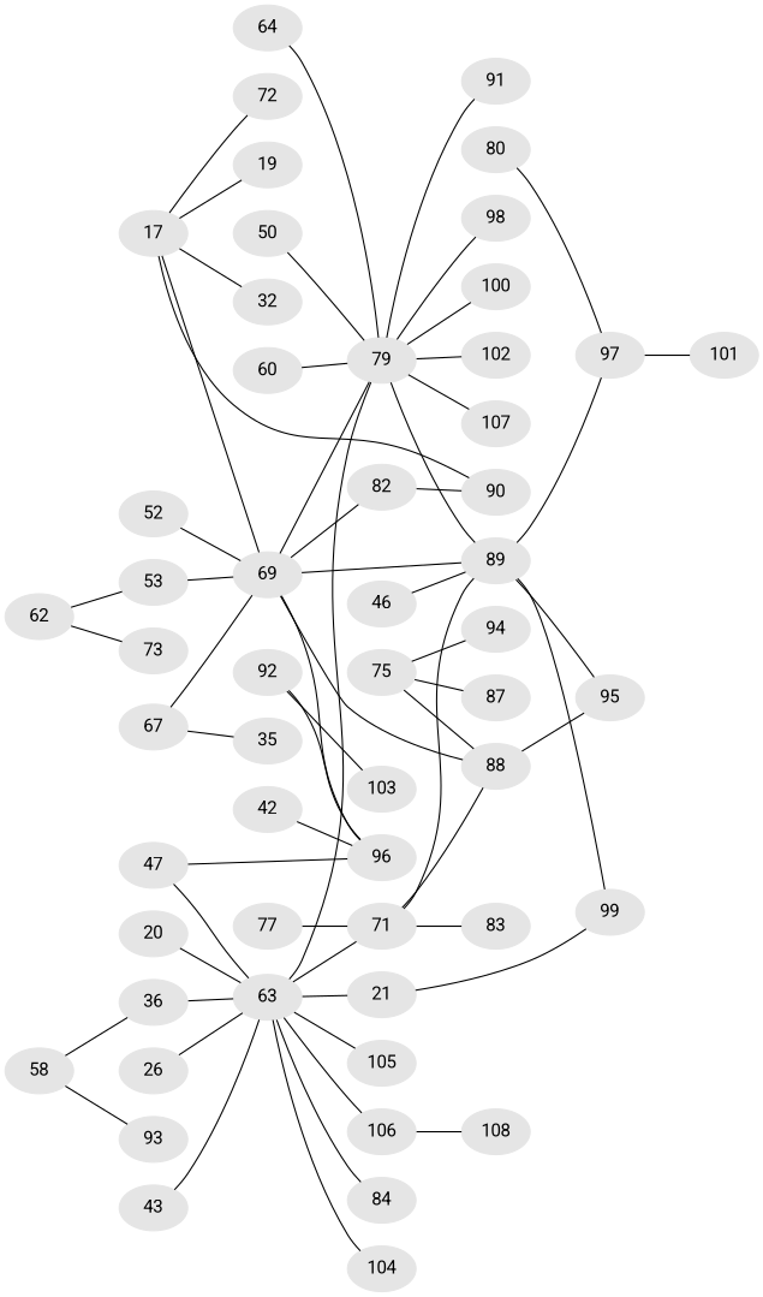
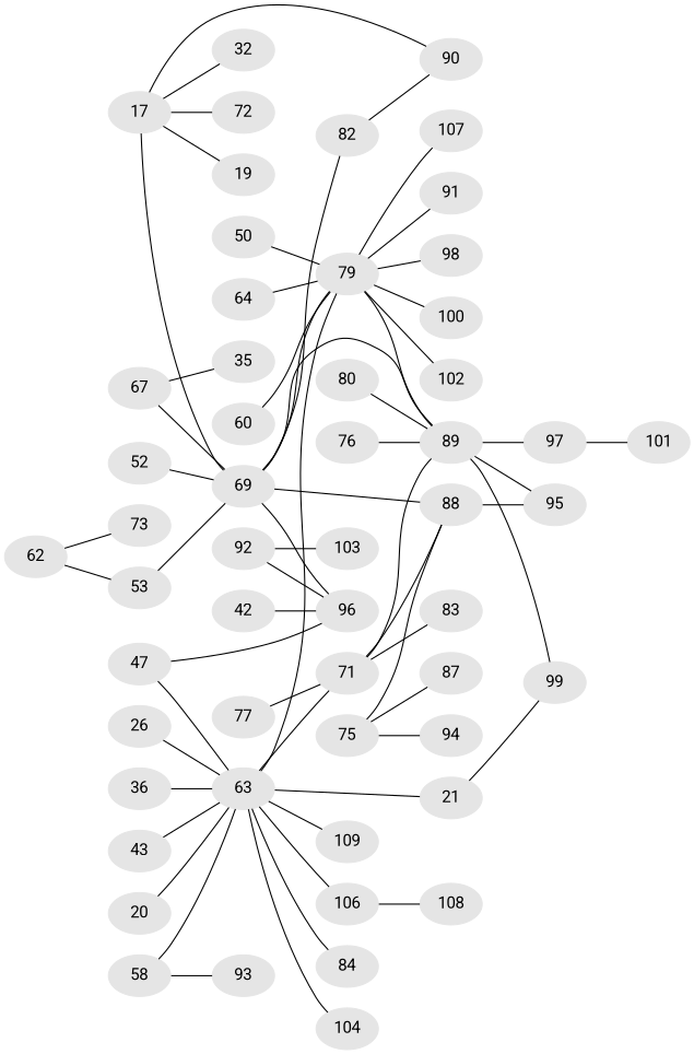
  graph {
    fontname=Roboto
    rankdir=LR
    node [color=gray90 fontname=Roboto style=filled]
    edge [fontname=Roboto]
    17 [super="+13"]
    19
    32
    69 [super="+4+5"]
    72 [super="+39"]
    90 [super="+30"]
    96 [super="+23"]
    79 [super="+54+16+70+46+71"]
    82 [super="+10"]
    88 [super="+74+86"]
    89 [super="+66"]
    63 [super="+34+8"]
    n13 [label=71 super="+31"]
    n14 [label=21 super="+48+51"]
    84
    104 [super="+11"]
-   105
+   105 [label=109]
    106 [super="+55"]
    20
    26
    36
    42
    43
    47
    91
    98
    100
    102
    107
    50
    52
    53
    58
    93
    60
    62
    73
    83
    99
    108
    64 [super="+40"]
    67 [super="+61"]
    n43 [label=35]
    95
    97
    75 [super="+56"]
    87
    94
-   76 [label=46]
+   76
    77
    80
    101
    92 [super="+18"]
    103
    17 -- 19
    17 -- 32
    17 -- 69
    17 -- 72 [weight=2]
    17 -- 90
    69 -- 96 [weight=2]
    69 -- 79 [weight=2]
    69 -- 82
    69 -- 88 [weight=2]
    69 -- 89
    79 -- 89
    79 -- 91
    79 -- 98
    79 -- 100
    79 -- 102
    79 -- 107
    82 -- 90
    88 -- 95
    89 -- 99
    89 -- 95
    89 -- 97
    63 -- 79 [weight=2]
    63 -- n13 [weight=2]
    63 -- n14
    63 -- 84
    63 -- 104
    63 -- 105
    63 -- 106
    n13 -- 88
    n13 -- 89
    n13 -- 83
    n14 -- 99
    106 -- 108
    20 -- 63
    26 -- 63
    36 -- 63
    42 -- 96
    43 -- 63
    47 -- 96
    47 -- 63
    50 -- 79 [weight=2]
    52 -- 69
    53 -- 69
-   58 -- 36
+   58 -- 63
    58 -- 93
    60 -- 79
    62 -- 53
    62 -- 73
    64 -- 79
    67 -- 69
    67 -- n43
    97 -- 101
    75 -- 88
    75 -- 87
    75 -- 94
    76 -- 89
    77 -- n13
-   80 -- 97
+   80 -- 89
    92 -- 96 [weight=2]
    92 -- 103
  }
